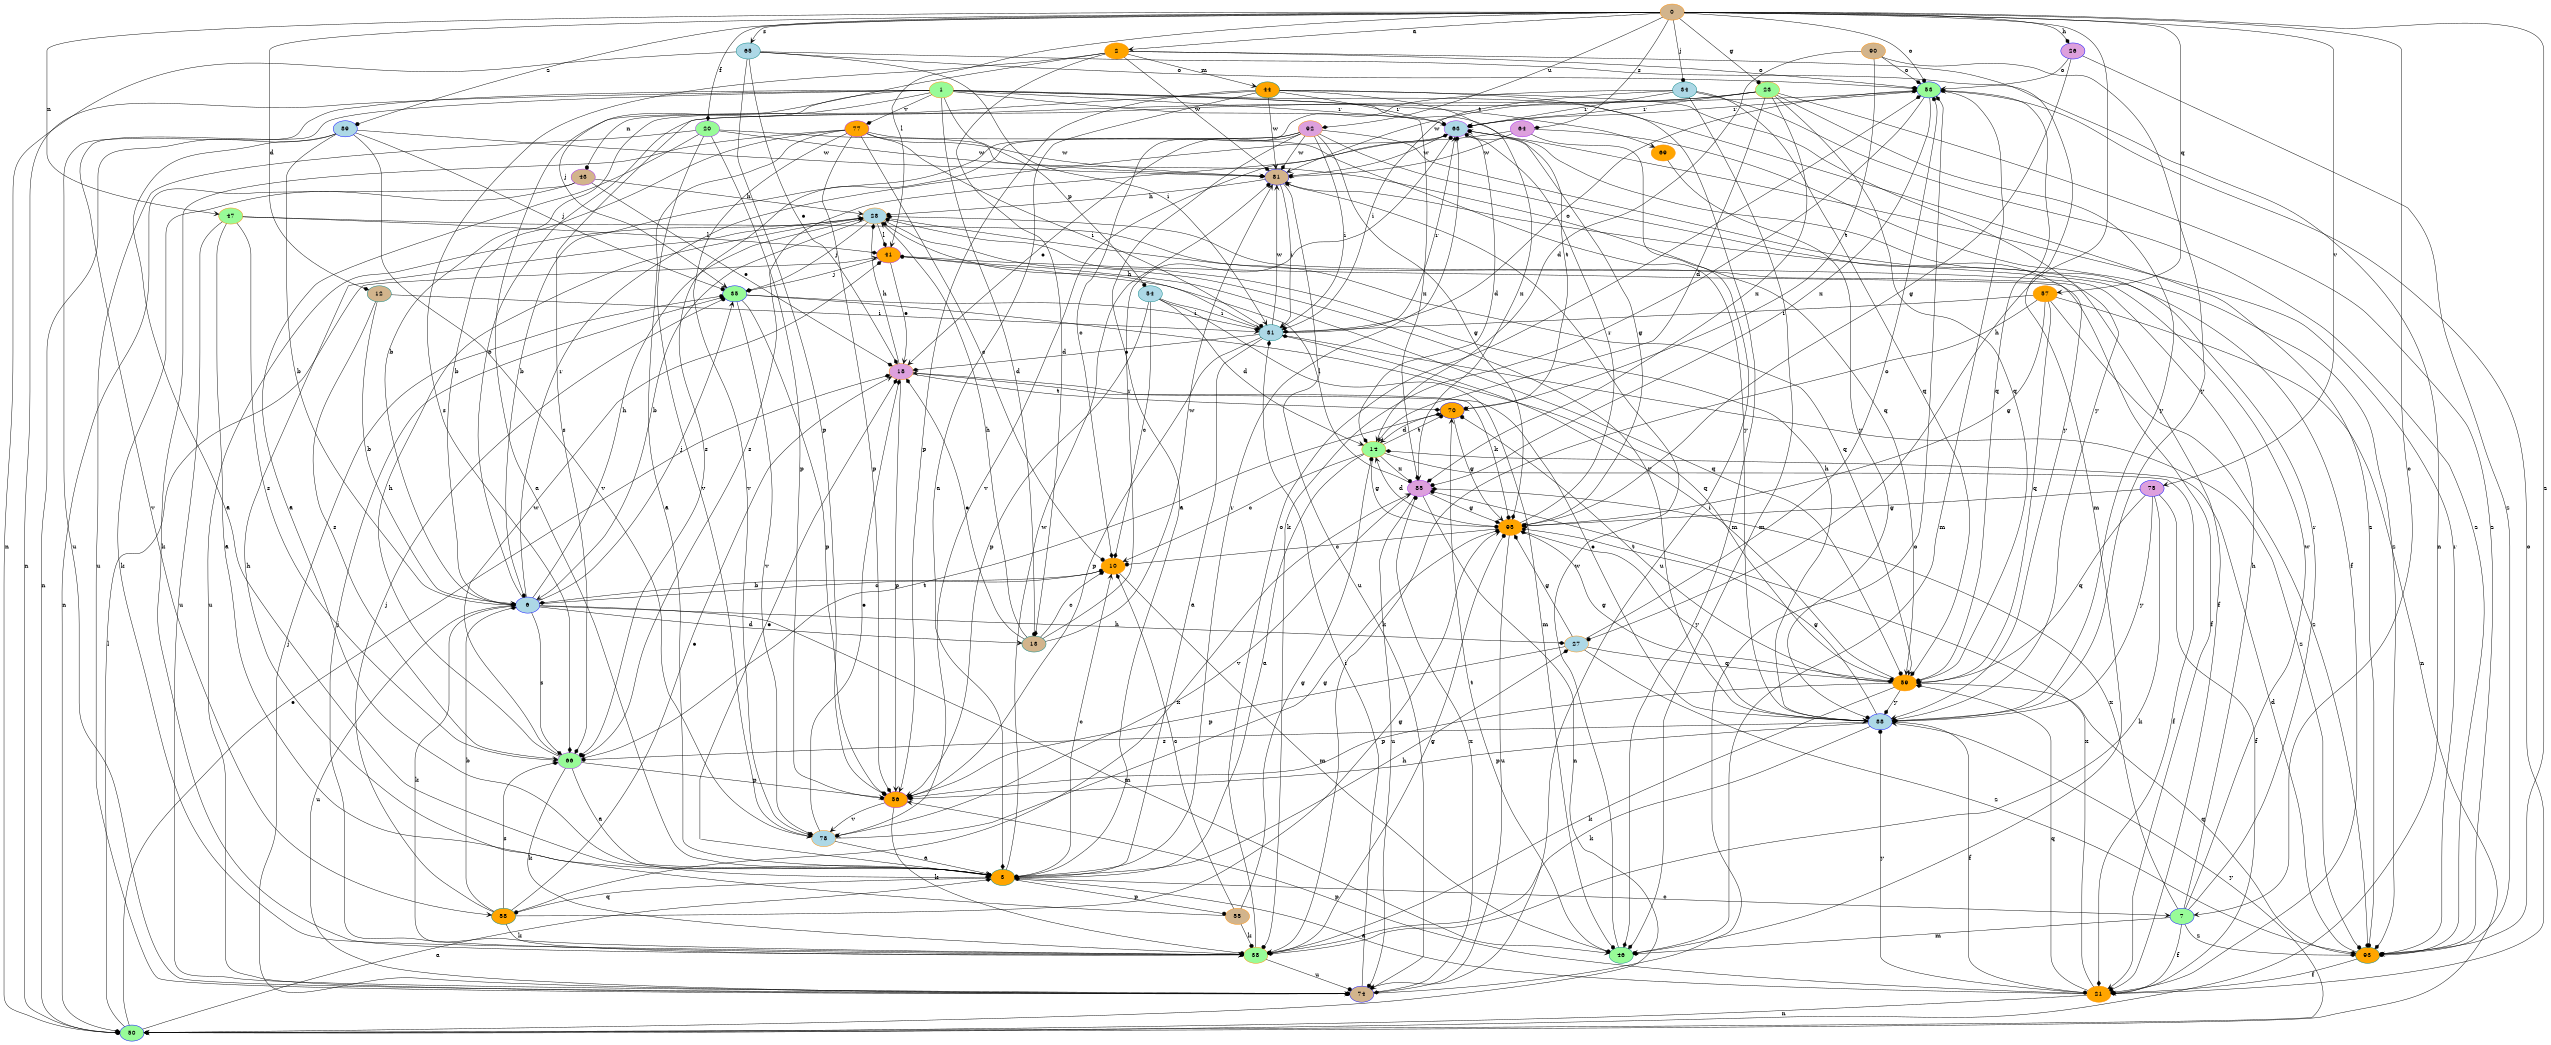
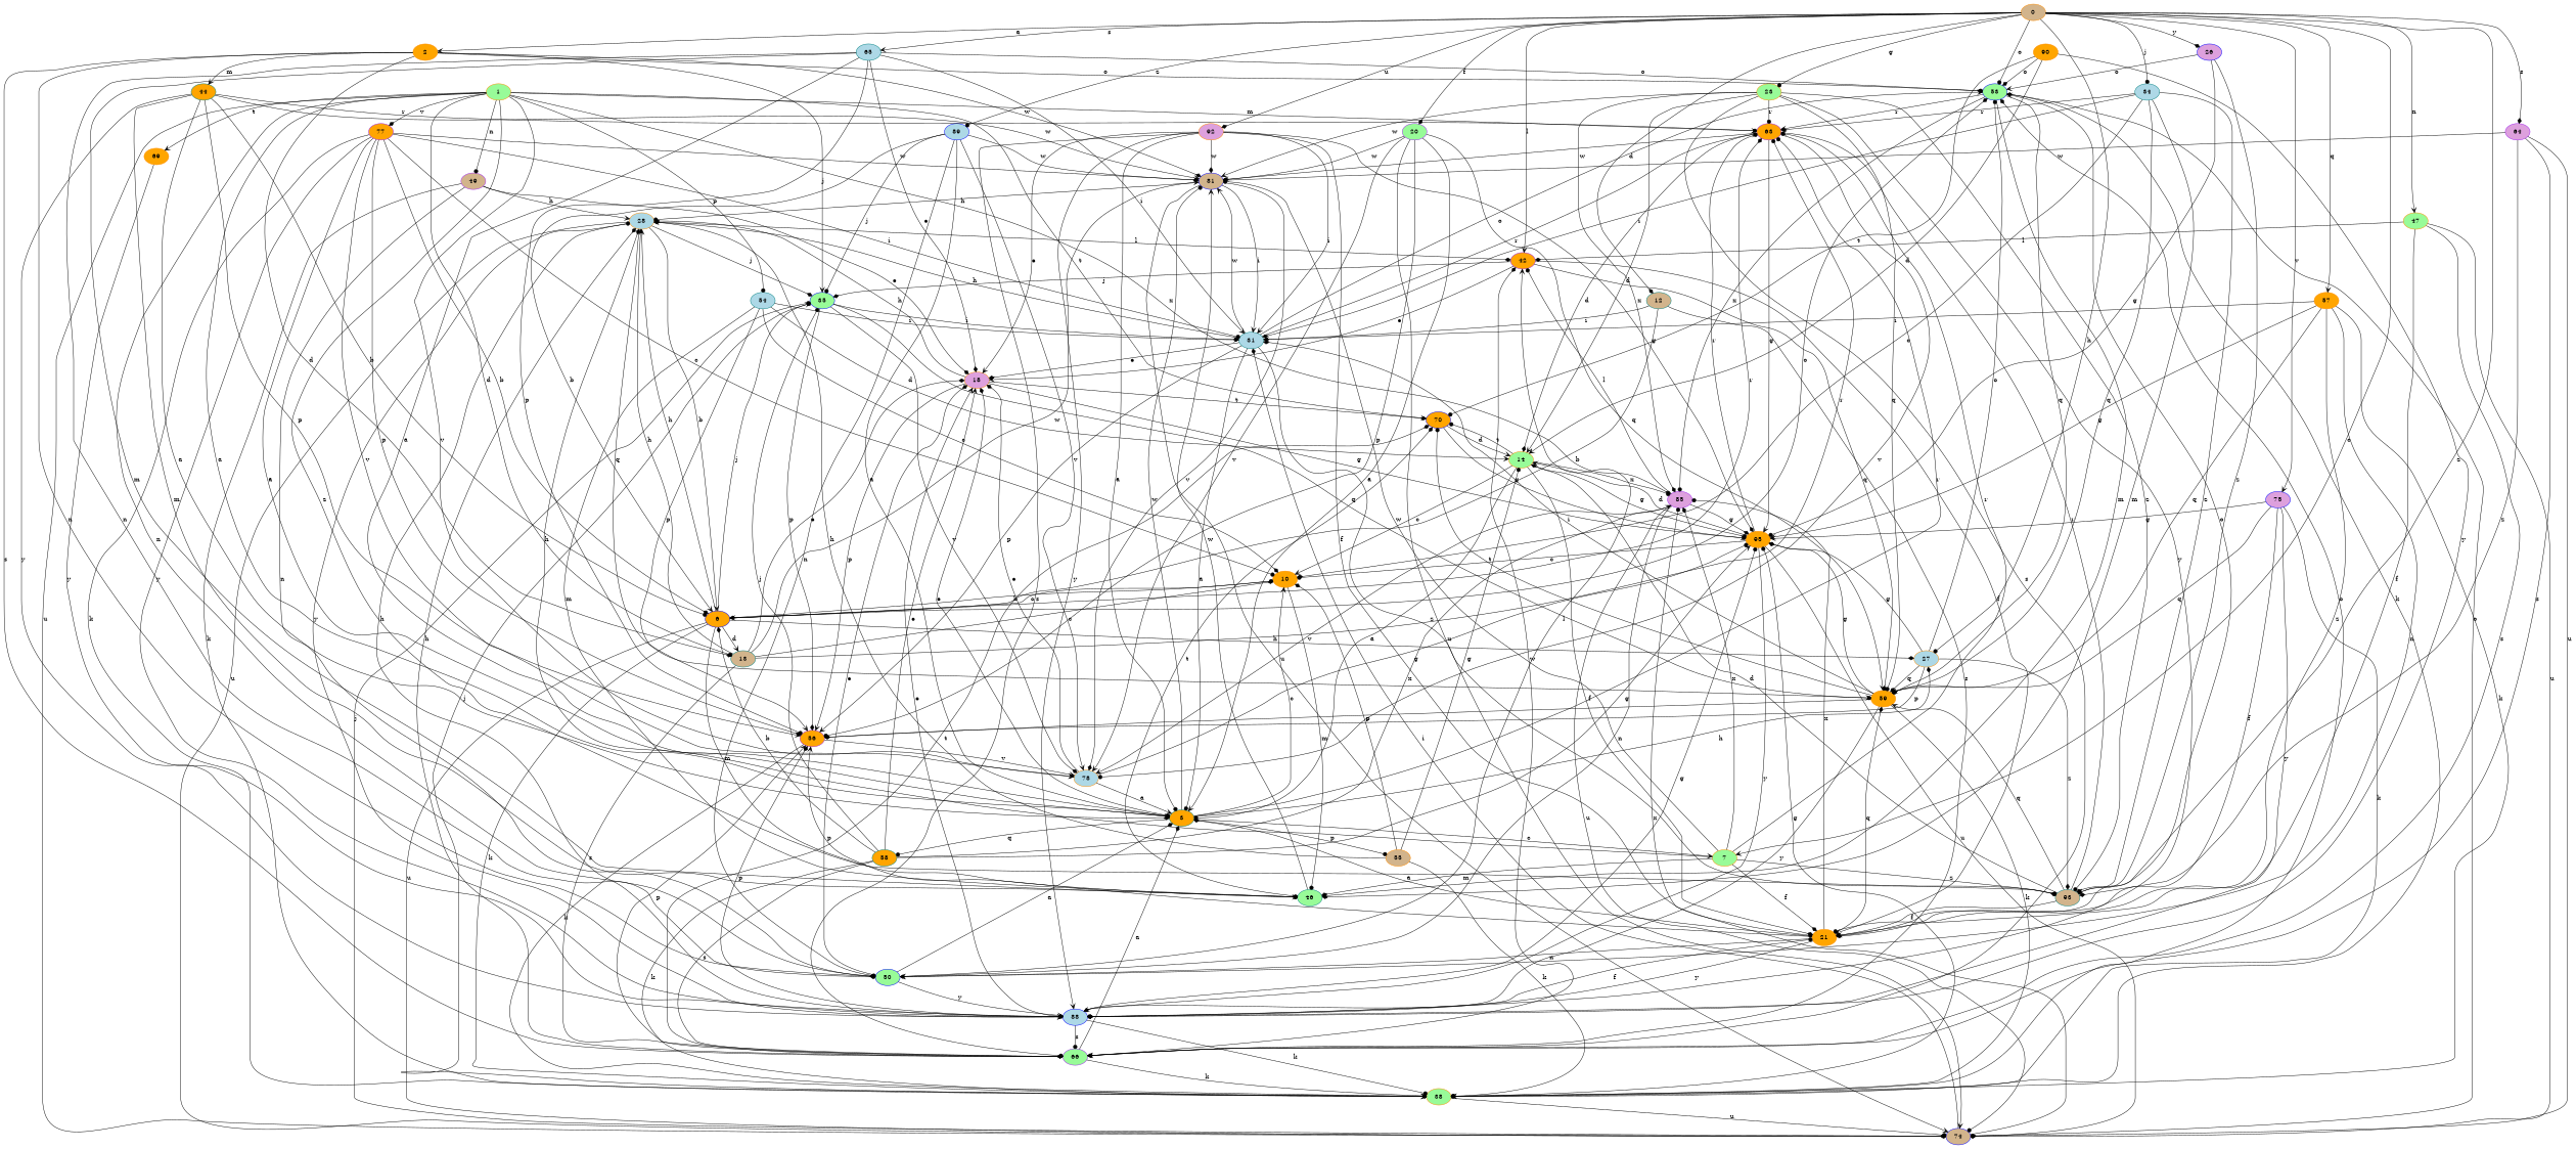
  strict digraph {
    node [color=darkorange fillcolor=orange style=filled]
    edge [arrowhead=diamond]
    0 [fillcolor=tan]
    2
-   7 [color=blue fillcolor=palegreen]
+   7 [fillcolor=palegreen]
    12 [color=teal fillcolor=tan]
    20 [color=purple fillcolor=palegreen]
    23 [fillcolor=palegreen]
    26 [color=blue fillcolor=plum]
    27 [fillcolor=lightblue]
    34 [color=teal fillcolor=lightblue]
-   42 [color=purple label=41]
+   42 [color=purple]
    47 [fillcolor=palegreen]
    53 [color=blue fillcolor=palegreen]
    57
    64 [color=purple fillcolor=plum]
    65 [color=teal fillcolor=lightblue]
    n16 [fillcolor=plum label=92]
    75 [color=blue fillcolor=plum]
    89 [color=blue fillcolor=lightblue]
-   93 [color=teal]
+   93 [color=teal fillcolor=tan]
    13 [color=teal fillcolor=tan]
    50 [color=blue fillcolor=palegreen]
    35 [color=blue fillcolor=palegreen]
    44 [color=teal]
    66 [color=purple fillcolor=palegreen]
    81 [color=blue fillcolor=tan]
-   63 [color=purple fillcolor=lightblue]
+   63 [color=purple]
    85 [color=purple fillcolor=plum]
    28 [fillcolor=lightblue]
    46 [color=teal fillcolor=palegreen]
    21
-   6 [color=blue fillcolor=lightblue]
+   6 [color=blue]
    31 [color=teal fillcolor=lightblue]
    3 [color=teal]
    74 [color=blue fillcolor=tan]
    78 [fillcolor=lightblue]
    56 [color=purple]
    59
    14 [fillcolor=palegreen]
    88 [color=blue fillcolor=lightblue]
    n40 [label=95]
    10
    18 [fillcolor=plum]
    38 [fillcolor=palegreen]
-   90 [fillcolor=tan]
+   90
    70 [color=blue]
    1 [fillcolor=palegreen]
-   49 [color=purple fillcolor=tan label=43]
+   49 [color=purple fillcolor=tan]
    54 [color=teal fillcolor=lightblue]
    69
    77 [color=purple]
    55 [fillcolor=tan]
    58 [color=teal]
    0 -> 2 [arrowhead=vee label=a]
    0 -> 7 [arrowhead=vee label=c]
    0 -> 12 [label=d]
    0 -> 20 [label=f]
    0 -> 23 [arrowhead=dot label=g]
-   0 -> 26 [label=h]
+   0 -> 26 [label=y]
    0 -> 27 [arrowhead=dot label=h]
    0 -> 34 [arrowhead=dot label=j]
    0 -> 42 [arrowhead=vee label=l]
    0 -> 47 [arrowhead=vee label=n]
    0 -> 53 [arrowhead=dot label=o]
    0 -> 57 [arrowhead=vee label=q]
    0 -> 64 [label=s]
    0 -> 65 [arrowhead=vee label=s]
    0 -> n16 [label=u]
    0 -> 75 [arrowhead=vee label=v]
    0 -> 89 [arrowhead=dot label=z]
    0 -> 93 [label=z]
    2 -> 53 [label=o]
    2 -> 13 [label=d]
    2 -> 50 [label=n]
    2 -> 35 [arrowhead=vee label=j]
    2 -> 44 [arrowhead=vee label=m]
    2 -> 66 [label=s]
    2 -> 81 [label=w]
    7 -> 93 [label=z]
    7 -> 81 [arrowhead=dot label=w]
    7 -> 63 [arrowhead=dot label=r]
    7 -> 85 [label=x]
    7 -> 28 [label=h]
    7 -> 46 [label=m]
    7 -> 21 [label=f]
    12 -> 66 [arrowhead=vee label=s]
    12 -> 6 [arrowhead=vee label=b]
    12 -> 31 [arrowhead=vee label=i]
    20 -> 81 [label=w]
    20 -> 3 [arrowhead=vee label=a]
    20 -> 74 [arrowhead=vee label=u]
    20 -> 78 [arrowhead=vee label=v]
    20 -> 56 [arrowhead=dot label=p]
    20 -> 59 [arrowhead=vee label=q]
    23 -> 93 [arrowhead=dot label=z]
    23 -> 66 [label=s]
    23 -> 81 [arrowhead=vee label=w]
    23 -> 63 [arrowhead=dot label=r]
    23 -> 85 [label=x]
    23 -> 59 [arrowhead=dot label=q]
    23 -> 14 [arrowhead=vee label=d]
    23 -> 88 [label=y]
    26 -> 53 [arrowhead=vee label=o]
    26 -> 93 [arrowhead=vee label=z]
    26 -> n40 [arrowhead=dot label=g]
    27 -> 53 [arrowhead=dot label=o]
    27 -> 93 [label=z]
    27 -> 56 [label=p]
    27 -> 59 [label=q]
    27 -> n40 [label=g]
    34 -> 93 [arrowhead=dot label=z]
    34 -> 63 [label=r]
    34 -> 46 [label=m]
    34 -> 31 [label=i]
    34 -> 59 [label=q]
    34 -> 10 [label=c]
    42 -> 35 [label=j]
    42 -> 21 [arrowhead=vee label=f]
    42 -> 59 [arrowhead=dot label=q]
    42 -> 18 [arrowhead=vee label=e]
    47 -> 42 [label=l]
    47 -> 66 [arrowhead=vee label=s]
    47 -> 21 [arrowhead=dot label=f]
    47 -> 74 [arrowhead=dot label=u]
    53 -> 63 [arrowhead=vee label=r]
    53 -> 85 [arrowhead=dot label=x]
    53 -> 46 [arrowhead=vee label=m]
-   59 -> 53 [arrowhead=dot label=q]
-   53 -> 38 [arrowhead=dot label=k]
-   57 -> 93 [arrowhead=dot label=z]
+   53 -> 59 [arrowhead=dot label=q]
+   53 -> 38 [arrowhead=vee label=k]
+   57 -> 21 [arrowhead=dot label=z]
    57 -> 50 [arrowhead=vee label=n]
    57 -> 31 [label=i]
    57 -> 59 [arrowhead=vee label=q]
    57 -> n40 [arrowhead=vee label=g]
    57 -> 38 [arrowhead=vee label=k]
    64 -> 93 [label=z]
    64 -> 66 [label=s]
    64 -> 81 [arrowhead=dot label=w]
    64 -> 74 [arrowhead=dot label=u]
    65 -> 53 [arrowhead=dot label=o]
    65 -> 50 [arrowhead=dot label=n]
    65 -> 46 [arrowhead=dot label=m]
    65 -> 31 [arrowhead=vee label=i]
-   47 -> 3 [arrowhead=dot label=a]
+   65 -> 3 [arrowhead=dot label=a]
    65 -> 56 [arrowhead=dot label=p]
    65 -> 18 [label=e]
    n16 -> 66 [arrowhead=dot label=s]
    n16 -> 81 [label=w]
    n16 -> 21 [arrowhead=dot label=f]
-   n16 -> 6 [arrowhead=dot label=b]
    n16 -> 31 [arrowhead=vee label=i]
    n16 -> 3 [arrowhead=dot label=a]
    n16 -> 88 [arrowhead=vee label=y]
    n16 -> n40 [label=g]
    n16 -> 18 [arrowhead=vee label=e]
    75 -> 21 [label=f]
    75 -> 59 [arrowhead=dot label=q]
-   75 -> 88 [arrowhead=dot label=y]
+   75 -> 88 [label=y]
    75 -> n40 [arrowhead=vee label=g]
    75 -> 38 [label=k]
    89 -> 50 [arrowhead=dot label=n]
    89 -> 35 [arrowhead=dot label=j]
    89 -> 81 [label=w]
    89 -> 6 [arrowhead=vee label=b]
    89 -> 3 [label=a]
    89 -> 78 [arrowhead=vee label=v]
    93 -> 63 [arrowhead=vee label=r]
    93 -> 21 [arrowhead=vee label=f]
    93 -> 59 [arrowhead=vee label=q]
    93 -> 14 [label=d]
    13 -> 81 [arrowhead=vee label=w]
    13 -> 63 [arrowhead=dot label=r]
    13 -> 28 [arrowhead=vee label=h]
    13 -> 10 [label=c]
    13 -> 18 [label=e]
    50 -> 42 [arrowhead=vee label=l]
    50 -> 3 [label=a]
    50 -> 88 [arrowhead=vee label=y]
    50 -> 18 [label=e]
    35 -> 31 [label=i]
    35 -> 78 [label=v]
    35 -> 56 [label=p]
    35 -> 59 [arrowhead=dot label=q]
    44 -> 81 [arrowhead=vee label=w]
    44 -> 63 [arrowhead=dot label=r]
-   44 -> 85 [arrowhead=vee label=x]
    44 -> 46 [label=m]
    44 -> 6 [arrowhead=dot label=b]
    44 -> 3 [label=a]
    44 -> 56 [arrowhead=vee label=p]
    44 -> 88 [arrowhead=vee label=y]
    66 -> 42 [label=w]
    66 -> 28 [label=h]
    66 -> 3 [label=a]
    66 -> 56 [arrowhead=vee label=p]
    66 -> 38 [arrowhead=dot label=k]
    66 -> 70 [label=t]
    81 -> 28 [arrowhead=dot label=h]
    81 -> 31 [arrowhead=vee label=i]
    81 -> 74 [arrowhead=vee label=u]
+   81 -> 78 [label=v]
    63 -> 81 [arrowhead=vee label=w]
    63 -> 78 [arrowhead=dot label=v]
    63 -> 14 [label=d]
    63 -> n40 [arrowhead=vee label=g]
    85 -> 42 [arrowhead=dot label=l]
    85 -> 50 [arrowhead=vee label=n]
    85 -> 74 [arrowhead=dot label=u]
    85 -> 78 [arrowhead=vee label=v]
    85 -> n40 [label=g]
    28 -> 42 [label=l]
    28 -> 35 [label=j]
    28 -> 6 [arrowhead=vee label=b]
    28 -> 74 [label=u]
    28 -> 59 [arrowhead=vee label=q]
    28 -> 88 [arrowhead=vee label=y]
    46 -> 81 [arrowhead=vee label=w]
-   46 -> 70 [arrowhead=vee label=t]
+   46 -> 70 [label=t]
    21 -> 53 [arrowhead=vee label=o]
    21 -> 50 [label=n]
    21 -> 85 [arrowhead=dot label=x]
    21 -> 3 [label=a]
    21 -> 56 [arrowhead=vee label=p]
    21 -> 59 [label=q]
    21 -> 88 [arrowhead=dot label=y]
    6 -> 27 [label=h]
    6 -> 53 [label=o]
    6 -> 13 [arrowhead=vee label=d]
    6 -> 35 [arrowhead=vee label=j]
-   6 -> 66 [label=s]
+   13 -> 66 [label=s]
    6 -> 63 [label=r]
    6 -> 28 [arrowhead=vee label=h]
    6 -> 46 [arrowhead=vee label=m]
    6 -> 74 [label=u]
    6 -> 10 [arrowhead=dot label=c]
    6 -> 38 [arrowhead=vee label=k]
    31 -> 53 [arrowhead=vee label=o]
    31 -> 93 [arrowhead=dot label=z]
    31 -> 81 [arrowhead=vee label=w]
    31 -> 63 [arrowhead=vee label=r]
    31 -> 28 [label=h]
    31 -> 3 [arrowhead=dot label=a]
    31 -> 56 [arrowhead=vee label=p]
    31 -> 18 [label=e]
    3 -> 7 [arrowhead=vee label=c]
    3 -> 27 [label=h]
    3 -> 81 [arrowhead=dot label=w]
    3 -> 63 [arrowhead=dot label=r]
    3 -> 10 [arrowhead=vee label=c]
    3 -> 18 [label=e]
    3 -> 55 [arrowhead=dot label=p]
    3 -> 58 [arrowhead=dot label=q]
    74 -> 53 [label=o]
    74 -> 35 [arrowhead=dot label=j]
    74 -> 85 [arrowhead=dot label=x]
    74 -> 31 [label=i]
    78 -> 3 [arrowhead=vee label=a]
    78 -> n40 [arrowhead=dot label=g]
    78 -> 18 [label=e]
    56 -> 78 [arrowhead=vee label=v]
    56 -> 38 [arrowhead=dot label=k]
    59 -> 31 [label=i]
    59 -> 56 [label=p]
    59 -> 88 [label=y]
    59 -> n40 [label=g]
    59 -> 38 [arrowhead=dot label=k]
    59 -> 70 [arrowhead=dot label=t]
    14 -> 85 [arrowhead=dot label=x]
    14 -> 21 [label=f]
    14 -> 3 [arrowhead=dot label=a]
    14 -> n40 [arrowhead=dot label=g]
    14 -> 10 [arrowhead=vee label=c]
    14 -> 70 [arrowhead=dot label=t]
    88 -> 66 [arrowhead=dot label=s]
    88 -> 28 [arrowhead=dot label=h]
    88 -> 21 [arrowhead=dot label=f]
    88 -> 56 [label=p]
    88 -> n40 [arrowhead=dot label=g]
    88 -> 18 [arrowhead=vee label=e]
    88 -> 38 [arrowhead=dot label=k]
    n40 -> 63 [arrowhead=dot label=r]
    n40 -> 74 [label=u]
    n40 -> 14 [arrowhead=vee label=d]
    n40 -> 88 [arrowhead=vee label=y]
    n40 -> 10 [arrowhead=dot label=c]
    10 -> 46 [arrowhead=dot label=m]
    10 -> 6 [label=b]
    18 -> 28 [label=h]
    18 -> 56 [arrowhead=vee label=p]
-   18 -> n40 [arrowhead=dot label=k]
+   18 -> n40 [arrowhead=dot label=g]
    18 -> 70 [label=t]
    38 -> 53 [label=o]
    38 -> 35 [arrowhead=dot label=j]
    38 -> 74 [arrowhead=dot label=u]
    38 -> n40 [arrowhead=dot label=g]
    90 -> 53 [label=o]
    90 -> 14 [arrowhead=vee label=d]
    90 -> 88 [label=y]
    90 -> 70 [arrowhead=dot label=t]
    70 -> 14 [arrowhead=vee label=d]
    70 -> n40 [arrowhead=vee label=g]
    1 -> 93 [arrowhead=dot label=z]
    1 -> 13 [arrowhead=dot label=d]
    1 -> 50 [label=n]
-   1 -> 63 [arrowhead=vee label=r]
+   1 -> 63 [arrowhead=vee label=m]
    1 -> 85 [label=x]
    1 -> 3 [arrowhead=dot label=a]
    1 -> 74 [arrowhead=dot label=u]
-   1 -> 58 [arrowhead=vee label=v]
+   1 -> 78 [arrowhead=vee label=v]
    1 -> 70 [arrowhead=vee label=t]
    1 -> 49 [arrowhead=dot label=n]
    1 -> 54 [arrowhead=dot label=p]
    1 -> 69 [arrowhead=vee label=t]
    1 -> 77 [label=v]
    49 -> 50 [label=n]
    49 -> 28 [arrowhead=vee label=h]
    49 -> 18 [label=e]
    49 -> 38 [arrowhead=vee label=k]
    54 -> 46 [arrowhead=dot label=m]
    54 -> 31 [arrowhead=vee label=i]
    54 -> 56 [arrowhead=vee label=p]
    54 -> 14 [arrowhead=vee label=d]
    54 -> 10 [label=c]
    69 -> 88 [arrowhead=dot label=y]
    77 -> 81 [arrowhead=vee label=w]
    77 -> 6 [label=b]
    77 -> 31 [arrowhead=dot label=i]
    77 -> 3 [arrowhead=vee label=a]
    77 -> 78 [arrowhead=vee label=v]
    77 -> 56 [label=p]
    77 -> 88 [arrowhead=vee label=y]
    77 -> 10 [arrowhead=dot label=c]
    77 -> 38 [arrowhead=dot label=k]
    55 -> 28 [arrowhead=vee label=h]
    55 -> 14 [arrowhead=dot label=g]
    55 -> 10 [label=c]
    55 -> 38 [arrowhead=dot label=k]
    58 -> 35 [arrowhead=dot label=j]
    58 -> 66 [label=s]
    58 -> 85 [arrowhead=vee label=x]
    58 -> 6 [label=b]
    58 -> n40 [arrowhead=vee label=g]
    58 -> 18 [arrowhead=vee label=e]
    58 -> 38 [arrowhead=vee label=k]
  }
